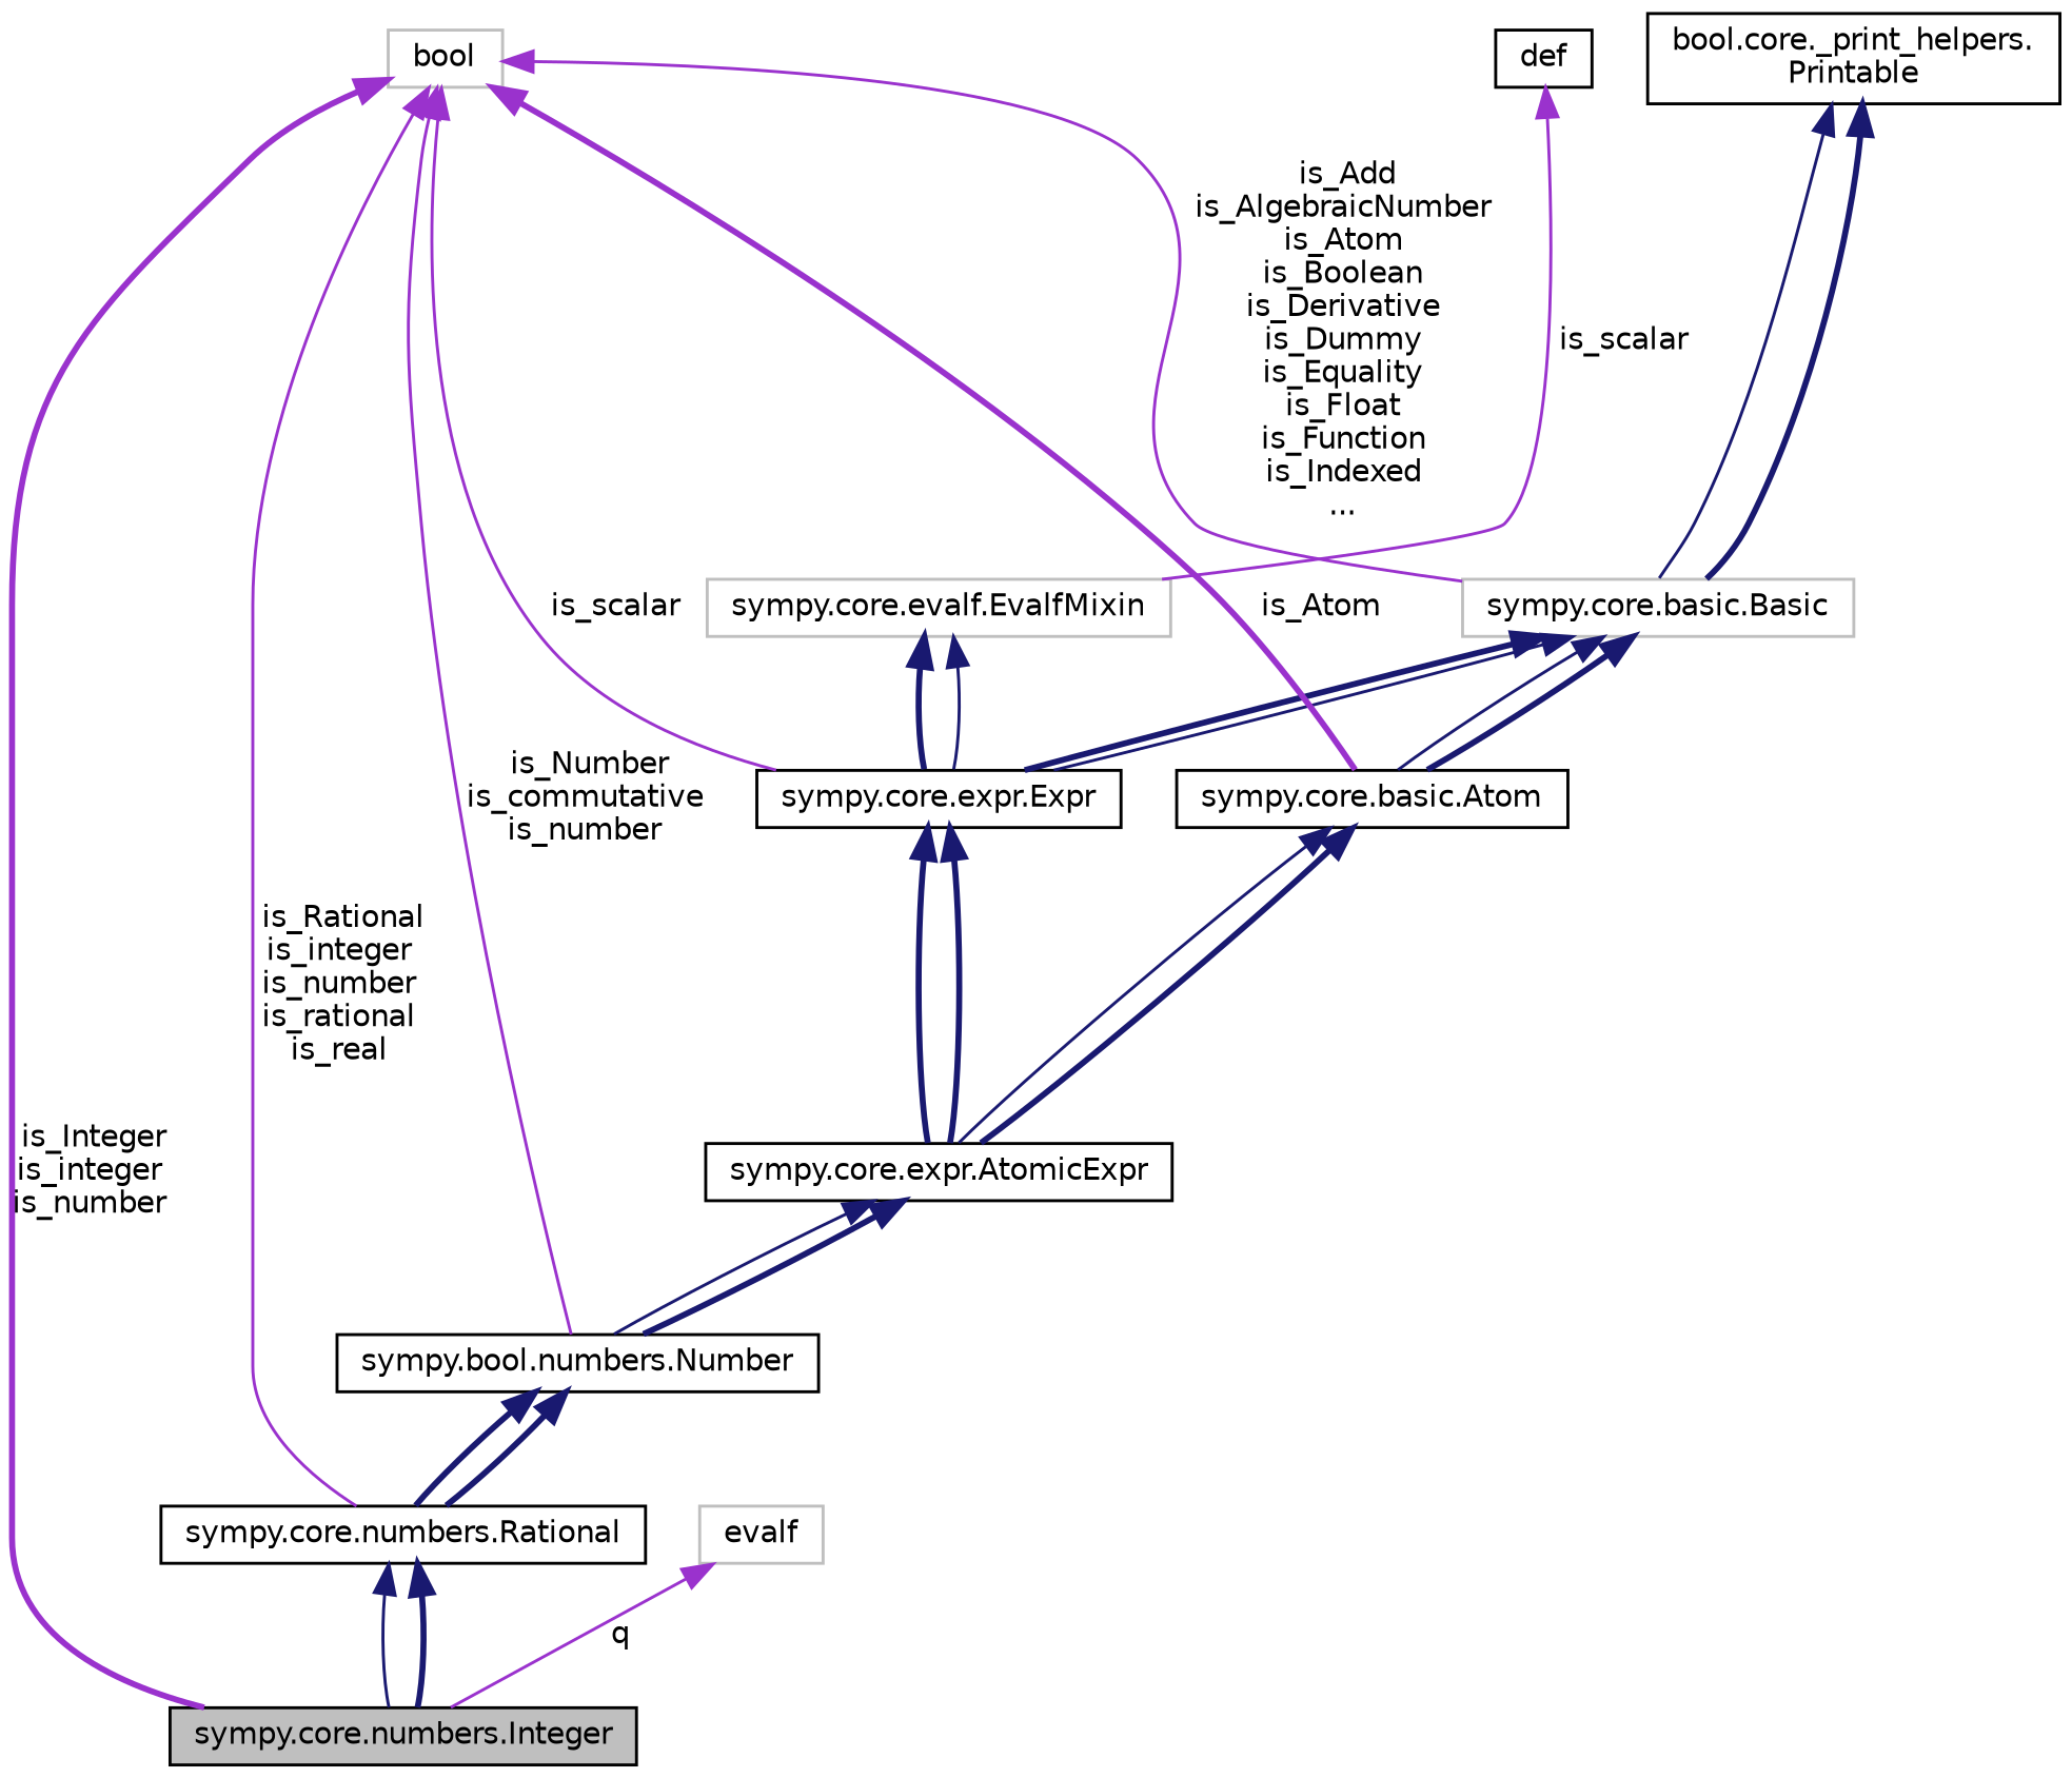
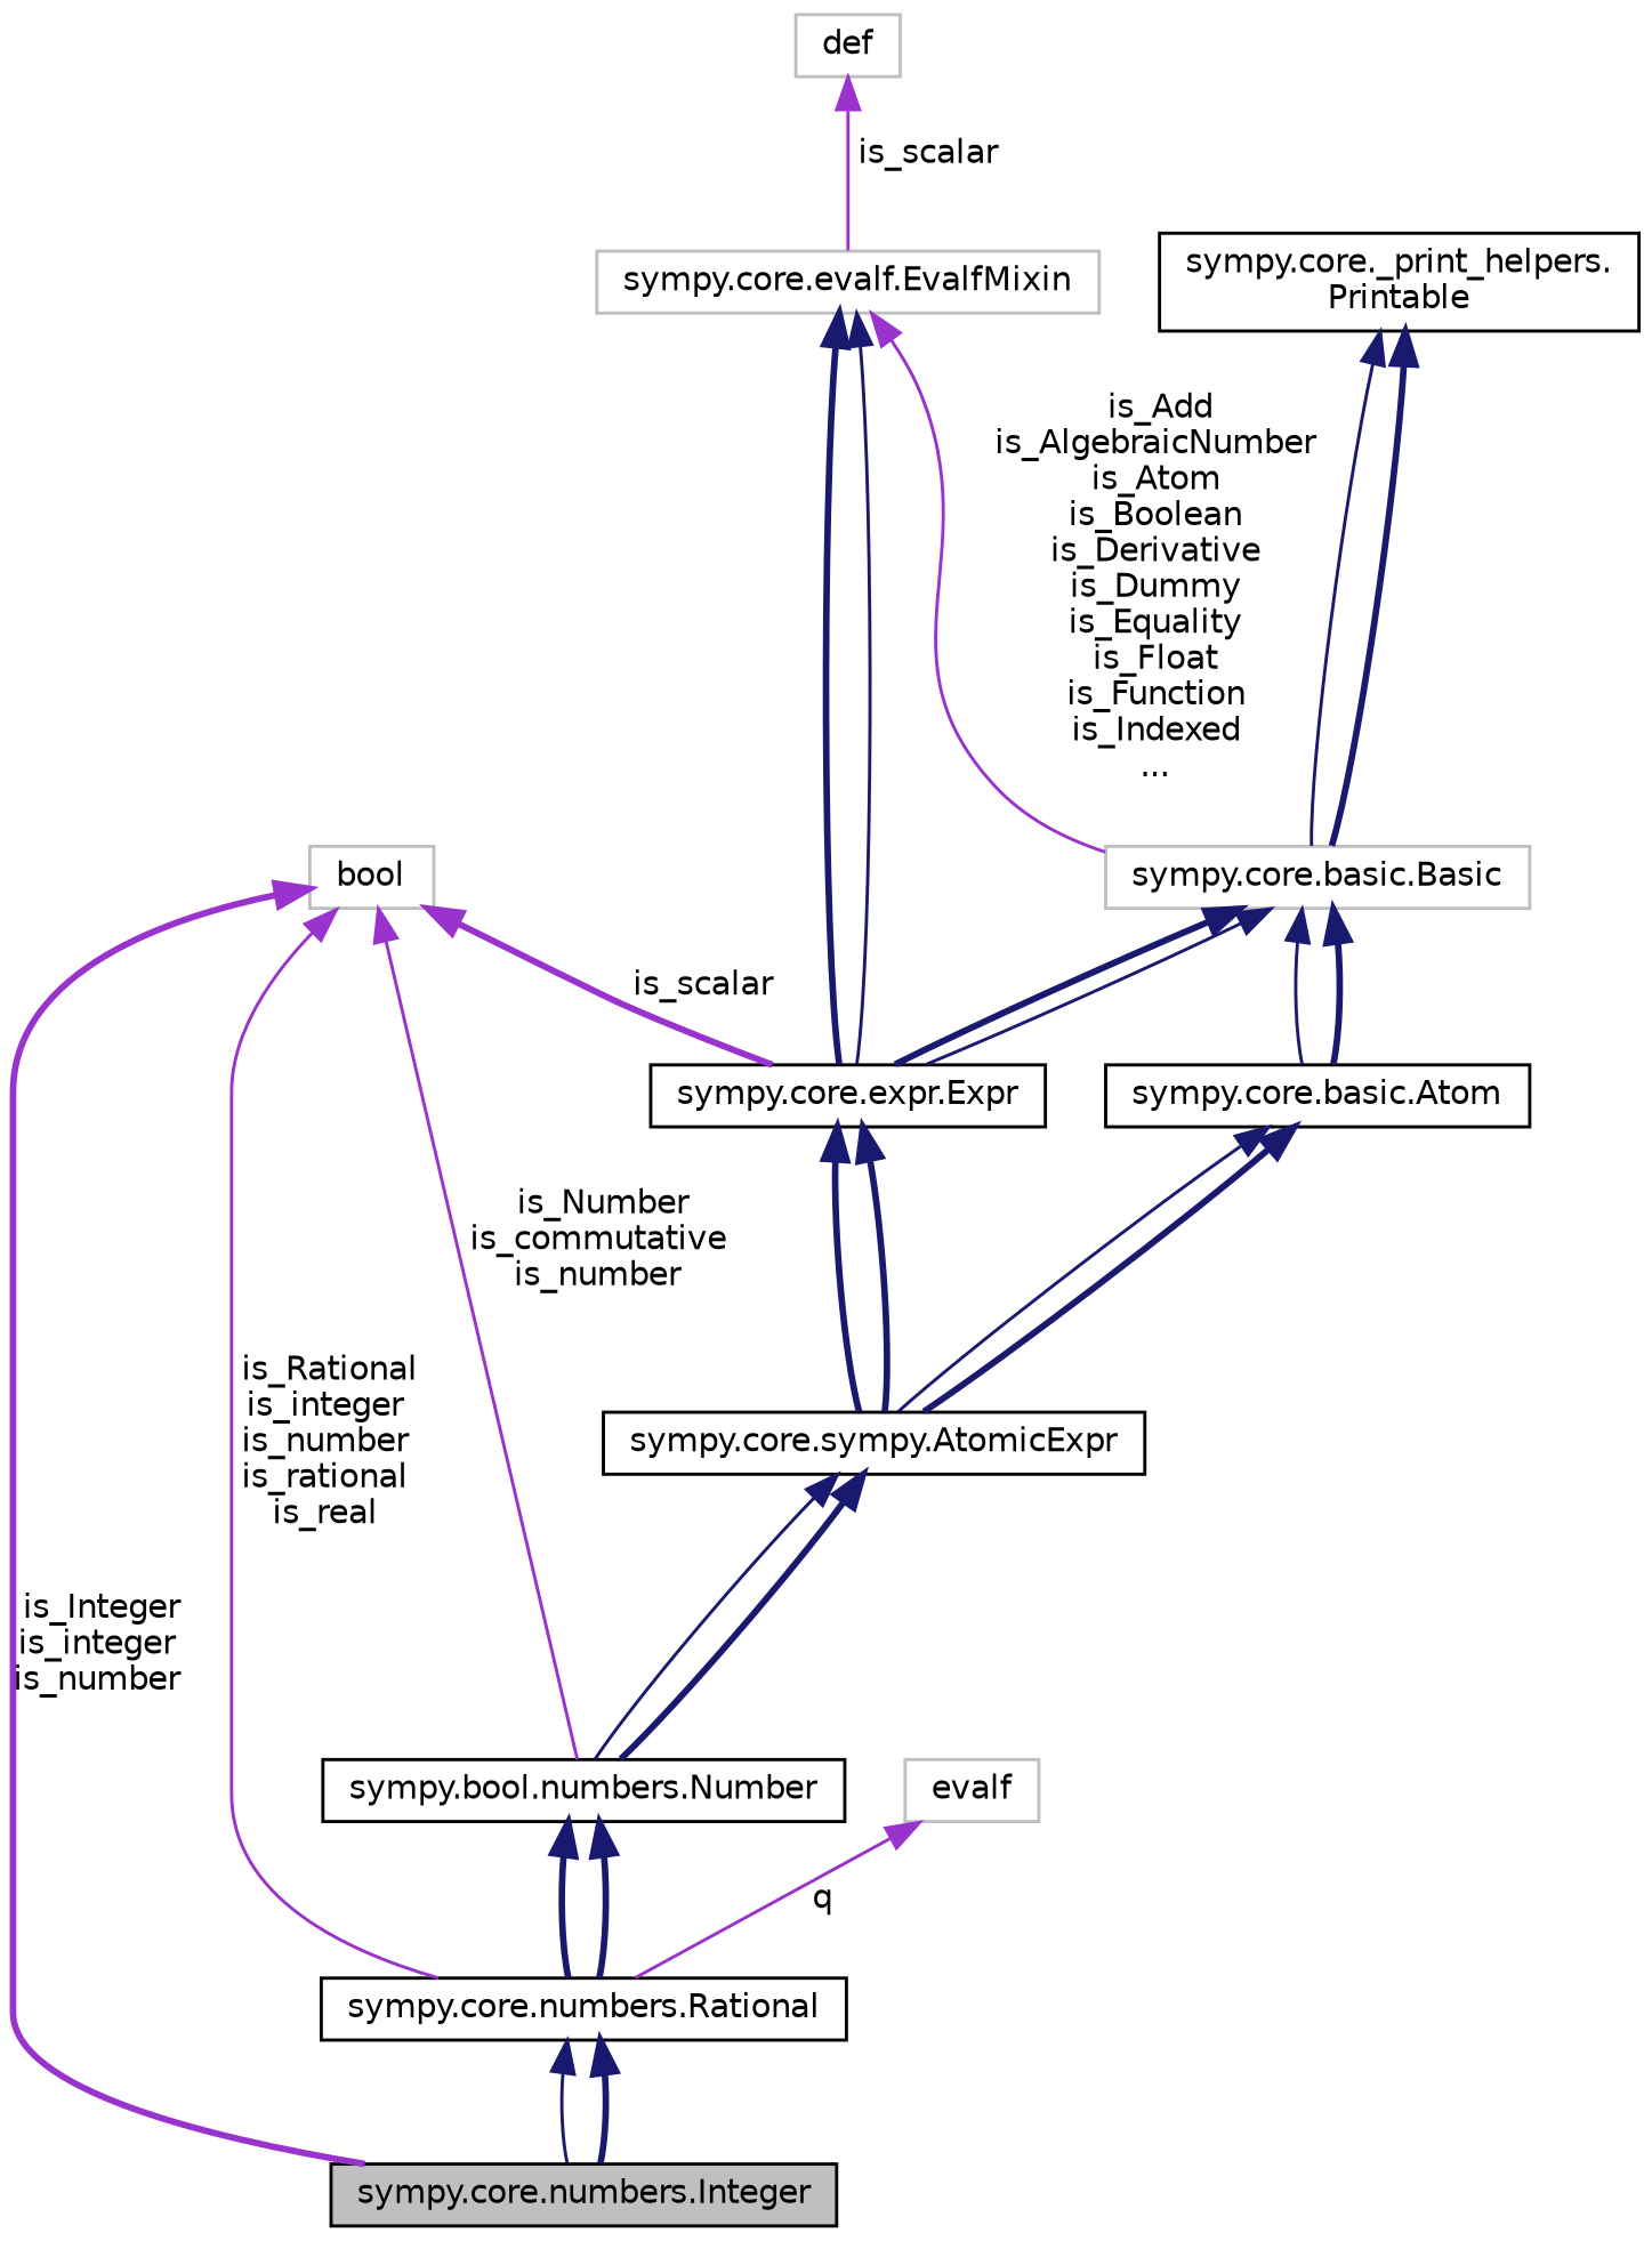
  digraph {
    node [color=black fillcolor=white fontname=Helvetica fontsize=10 shape=record style=filled]
    edge [color=midnightblue dir=back fontname=Helvetica fontsize=10 labelfontname=Helvetica labelfontsize=10 style=bold]
    n1 [fillcolor=grey75 fontcolor=black height=0.2 label="sympy.core.numbers.Integer" width=0.4]
    n2 [height=0.2 label="sympy.core.numbers.Rational" width=0.4]
    n3 [height=0.2 label="sympy.bool.numbers.Number" width=0.4]
-   n4 [height=0.2 label="sympy.core.expr.AtomicExpr" width=0.4]
+   n4 [height=0.2 label="sympy.core.sympy.AtomicExpr" width=0.4]
    n5 [height=0.2 label="sympy.core.basic.Atom" width=0.4]
    n6 [color=grey75 height=0.2 label="sympy.core.basic.Basic" width=0.4]
    n7 [height=0.2 label="sympy.core.expr.Expr" width=0.4]
-   n8 [height=0.2 label="bool.core._print_helpers.\lPrintable" width=0.4]
+   n8 [height=0.2 label="sympy.core._print_helpers.\lPrintable" width=0.4]
    n9 [color=grey75 height=0.2 label=bool width=0.4]
    n10 [color=grey75 height=0.2 label="sympy.core.evalf.EvalfMixin" width=0.4]
-   n11 [height=0.2 label=def width=0.4]
+   n11 [color=grey75 height=0.2 label=def width=0.4]
    n12 [color=grey75 height=0.2 label=evalf width=0.4]
    n2 -> n1 [style=solid]
    n2 -> n1
    n3 -> n2
    n3 -> n2
    n4 -> n3 [style=solid]
    n4 -> n3
    n5 -> n4 [style=solid]
    n5 -> n4
    n6 -> n5 [style=solid]
    n6 -> n5
    n6 -> n7
    n6 -> n7 [style=solid]
    n7 -> n4
    n7 -> n4
    n8 -> n6 [style=solid]
    n8 -> n6
    n9 -> n1 [color=darkorchid3 label=" is_Integer\nis_integer\nis_number"]
    n9 -> n2 [color=darkorchid3 label=" is_Rational\nis_integer\nis_number\nis_rational\nis_real" style=solid]
    n9 -> n3 [color=darkorchid3 label=" is_Number\nis_commutative\nis_number" style=solid]
-   n9 -> n5 [color=darkorchid3 label=" is_Atom"]
-   n9 -> n6 [color=darkorchid3 label=" is_Add\nis_AlgebraicNumber\nis_Atom\nis_Boolean\nis_Derivative\nis_Dummy\nis_Equality\nis_Float\nis_Function\nis_Indexed\n..." style=solid]
-   n9 -> n7 [color=darkorchid3 label=" is_scalar" style=solid]
+   n10 -> n6 [color=darkorchid3 label=" is_Add\nis_AlgebraicNumber\nis_Atom\nis_Boolean\nis_Derivative\nis_Dummy\nis_Equality\nis_Float\nis_Function\nis_Indexed\n..." style=solid]
+   n9 -> n7 [color=darkorchid3 label=" is_scalar"]
    n10 -> n7
    n10 -> n7 [style=solid]
    n11 -> n10 [color=darkorchid3 label=" is_scalar" style=solid]
-   n12 -> n1 [color=darkorchid3 label=" q" style=solid]
+   n12 -> n2 [color=darkorchid3 label=" q" style=solid]
  }
